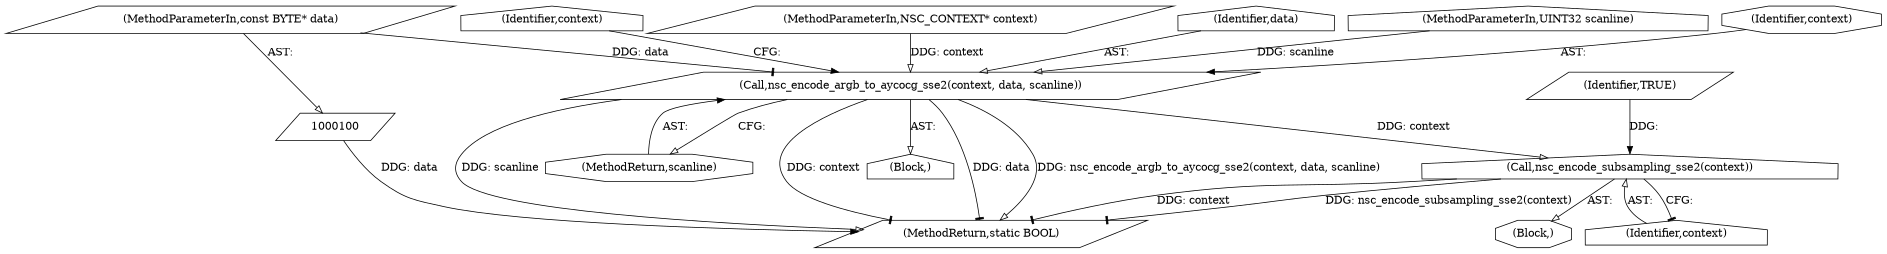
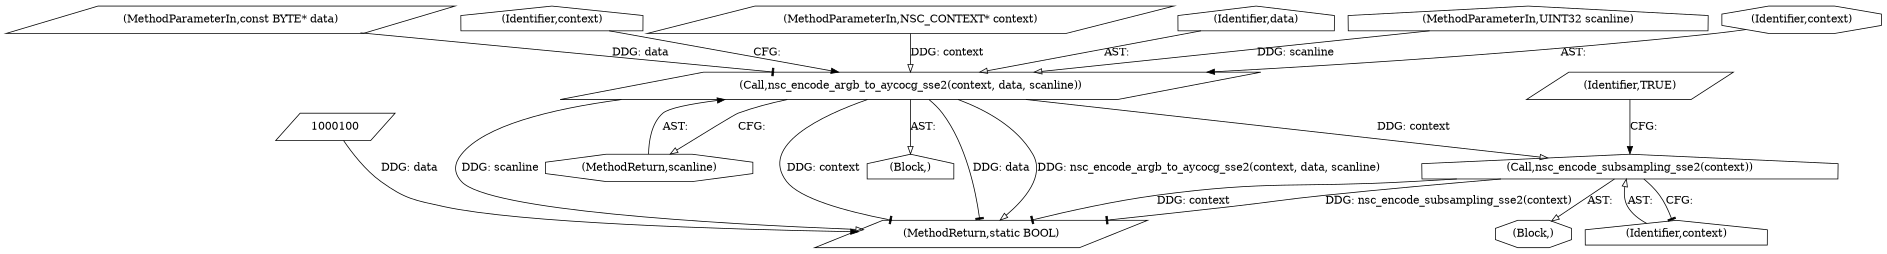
  digraph {
    node [shape=parallelogram]
    edge [arrowhead=onormal]
    n1 [label="(MethodParameterIn,const BYTE* data)"]
    n2 [label="(Call,nsc_encode_argb_to_aycocg_sse2(context, data, scanline))"]
    1000100
    n4 [label="(MethodReturn,static BOOL)"]
    n5 [label="(Call,nsc_encode_subsampling_sse2(context))" shape=house]
    n6 [label="(MethodReturn,scanline)" shape=octagon]
    n7 [label="(Block,)" shape=house]
    n8 [label="(Block,)" shape=octagon]
    n9 [label="(Identifier,context)" shape=house]
    n10 [label="(Identifier,context)" shape=octagon]
    n11 [label="(Identifier,TRUE)"]
    n12 [label="(Identifier,context)" shape=house]
    n13 [label="(MethodParameterIn,NSC_CONTEXT* context)"]
    n14 [label="(Identifier,data)" shape=house]
    n15 [label="(MethodParameterIn,UINT32 scanline)" shape=house]
    n1 -> n2 [arrowhead=tee label="DDG: data"]
-   n1 -> 1000100 [label="AST: "]
    n2 -> n4 [label="DDG: scanline"]
    n2 -> n4 [arrowhead=tee label="DDG: data"]
    n2 -> n4 [label="DDG: nsc_encode_argb_to_aycocg_sse2(context, data, scanline)"]
    n2 -> n4 [arrowhead=tee label="DDG: context"]
    n2 -> n5 [label="DDG: context"]
    n2 -> n6 [label="CFG: "]
    n2 -> n7 [label="AST: "]
    1000100 -> n4 [arrowhead=normal label="DDG: data"]
    n5 -> n4 [arrowhead=tee label="DDG: context"]
    n5 -> n4 [arrowhead=tee label="DDG: nsc_encode_subsampling_sse2(context)"]
    n5 -> n8 [label="AST: "]
    n5 -> n9 [arrowhead=tee label="CFG: "]
    n6 -> n2 [arrowhead=normal label="AST: "]
    n9 -> n5 [label="AST: "]
    n10 -> n2 [arrowhead=normal label="AST: "]
-   n11 -> n5 [arrowhead=normal label="DDG: "]
+   n11 -> n5 [arrowhead=normal label="CFG: "]
    n12 -> n2 [arrowhead=normal label="CFG: "]
    n13 -> n2 [label="DDG: context"]
    n14 -> n2 [label="AST: "]
    n15 -> n2 [label="DDG: scanline"]
  }
